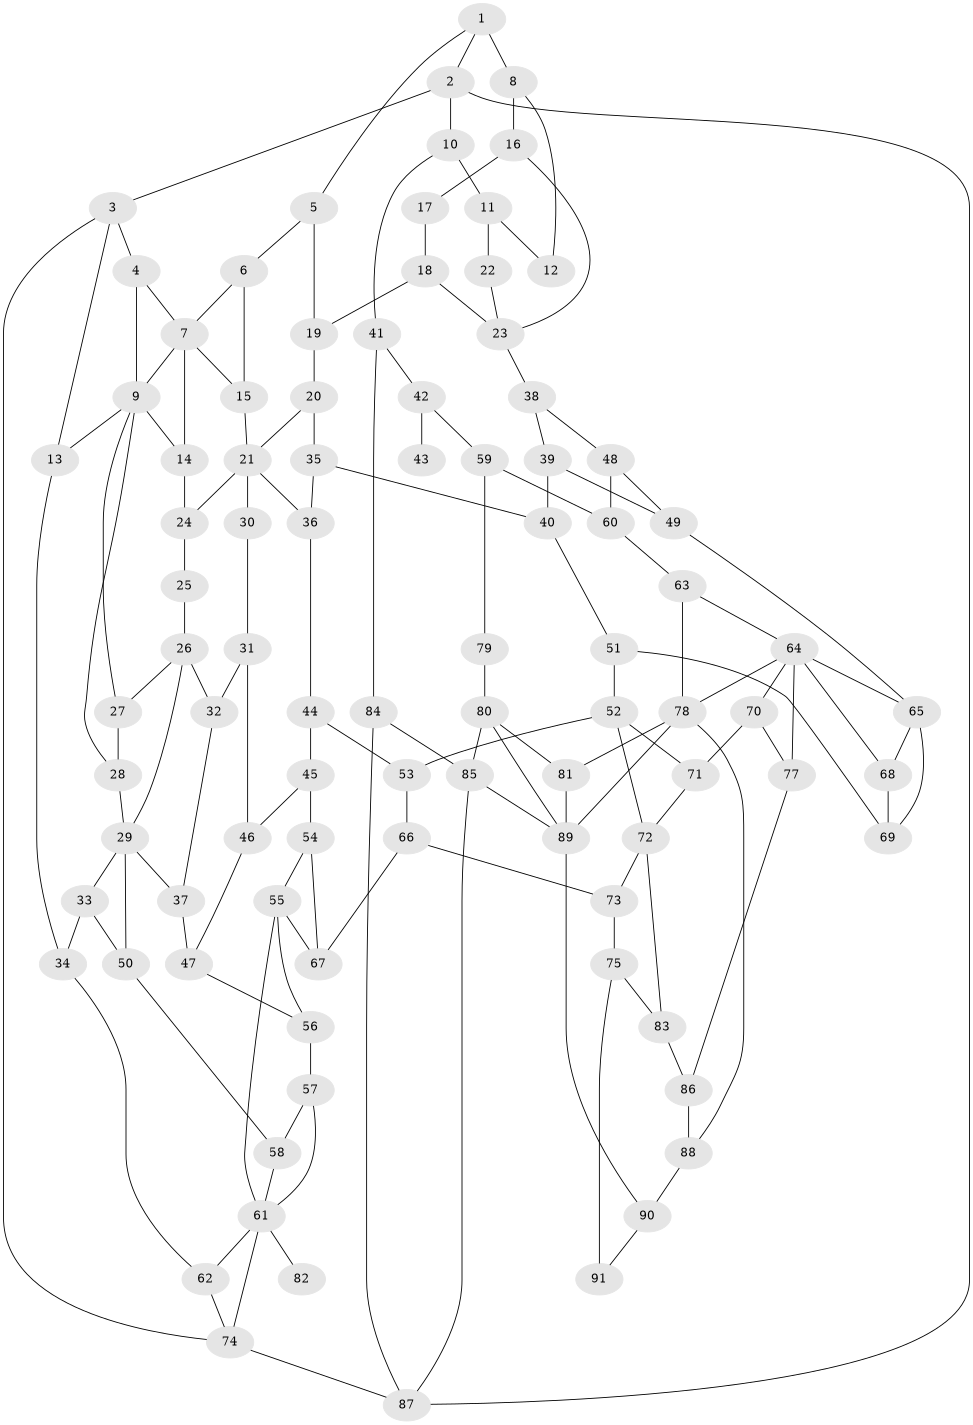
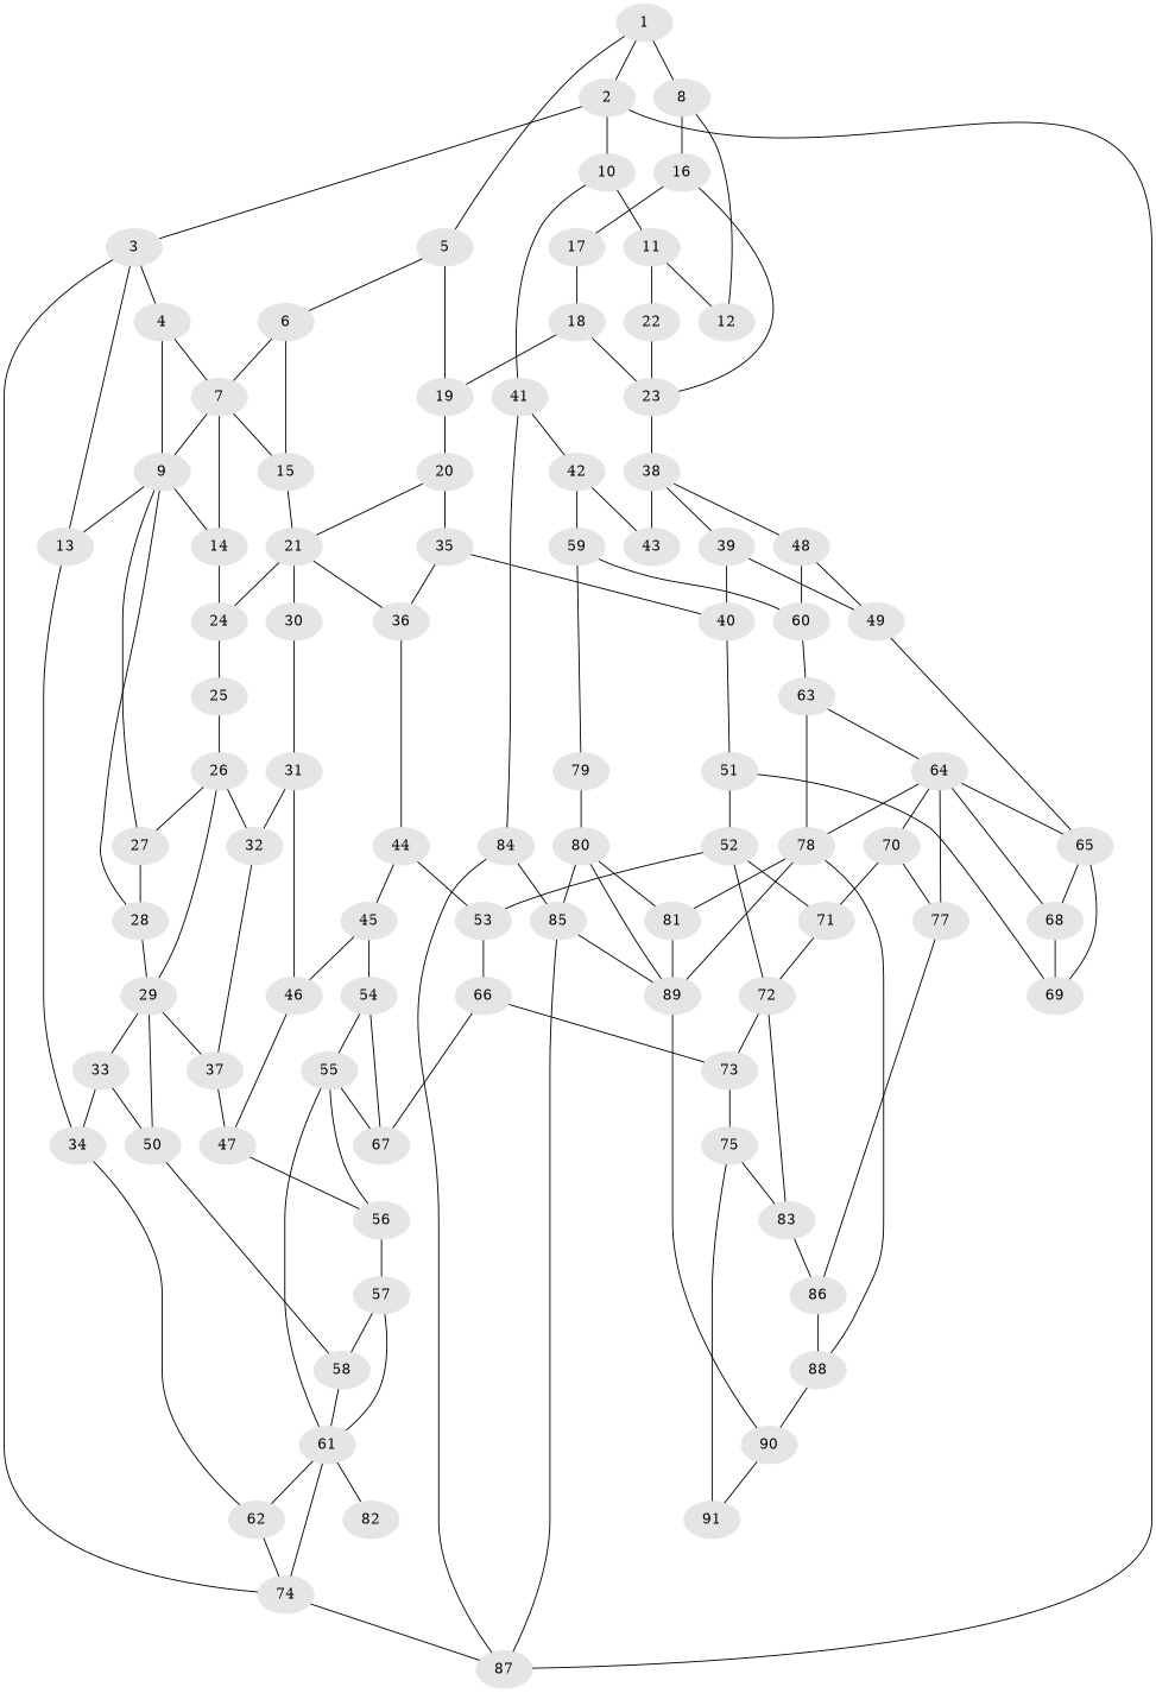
  graph {
    node [color=gray90 style=filled]
    edge [weight=1.0]
    1
    2
    5
    8
    3
    10
    87
    6
    19
    12
    16
    4
    13
    74
    11
    41
    7
    9
    34
    15
    14
    27
    28
    20
    21
    24
    17
    23
    29
    22
    42
    84
    62
    25
    30
    36
    18
    38
    35
    40
    31
    44
    39
    43
    48
    26
    32
    33
    37
    50
    47
    58
    46
    51
    45
    53
    56
    49
    60
    65
    52
    69
    59
    85
    79
    54
    66
    55
    67
    57
    63
    68
    61
    71
    72
    73
    83
    82
    80
    64
    78
    70
    77
    81
    88
    89
    86
    75
    91
    90
    1 -- 2
    1 -- 5
    1 -- 8 [weight=2.0]
    2 -- 3
    2 -- 10
    2 -- 87
    5 -- 6
    5 -- 19
    8 -- 12 [weight=2.0]
    8 -- 16 [weight=2.0]
    3 -- 4
    3 -- 13
    3 -- 74
    10 -- 11
    10 -- 41
    6 -- 7
    6 -- 15
    19 -- 20
    16 -- 17 [weight=2.0]
    16 -- 23
    4 -- 7
    4 -- 9
    13 -- 34
    74 -- 87
    11 -- 12
    11 -- 22
    41 -- 42
    41 -- 84
    7 -- 9
    7 -- 15
    7 -- 14 [weight=2.0]
    9 -- 13
    9 -- 14
    9 -- 27
    9 -- 28
    34 -- 62
    15 -- 21
    14 -- 24
    27 -- 28
    28 -- 29 [weight=2.0]
    20 -- 21
    20 -- 35
    21 -- 24
    21 -- 30 [weight=2.0]
    21 -- 36
    24 -- 25
    17 -- 18
    23 -- 38 [weight=2.0]
    29 -- 33
    29 -- 37
    29 -- 50
    22 -- 23 [weight=2.0]
    42 -- 43
    42 -- 59
    84 -- 87
    84 -- 85
    62 -- 74
    25 -- 26 [weight=2.0]
    30 -- 31
    36 -- 44
    18 -- 19
    18 -- 23
    38 -- 39
+   38 -- 43 [weight=2.0]
    38 -- 48
    35 -- 36
    35 -- 40
    40 -- 51
    31 -- 32
    31 -- 46
    44 -- 45
    44 -- 53
    39 -- 40
    39 -- 49
    48 -- 49
    48 -- 60
    26 -- 27
    26 -- 29
    26 -- 32
    32 -- 37
    33 -- 34
    33 -- 50
    37 -- 47
    50 -- 58
    47 -- 56
    58 -- 61
    46 -- 47
    51 -- 52
    51 -- 69
    45 -- 46
    45 -- 54
    53 -- 66
    56 -- 57
    49 -- 65
    60 -- 63
    65 -- 69
    65 -- 68
    52 -- 53
    52 -- 71
    52 -- 72
    59 -- 60
    59 -- 79
    85 -- 87
    85 -- 89
    79 -- 80 [weight=2.0]
    54 -- 55
    54 -- 67
    66 -- 67
    66 -- 73
    55 -- 56
    55 -- 67
    55 -- 61
    57 -- 58
    57 -- 61
    63 -- 64
    63 -- 78
    68 -- 69
    61 -- 74
    61 -- 62
    61 -- 82
    71 -- 72
    72 -- 73
    72 -- 83
    73 -- 75
    83 -- 86
    80 -- 85 [weight=2.0]
    80 -- 81
    80 -- 89
    64 -- 65
    64 -- 68
    64 -- 78
    64 -- 70
    64 -- 77
    78 -- 81
    78 -- 88
    78 -- 89
    70 -- 71
    70 -- 77
    77 -- 86
    81 -- 89
    88 -- 90
    89 -- 90
    86 -- 88
    75 -- 83
    75 -- 91 [weight=2.0]
    90 -- 91
  }
